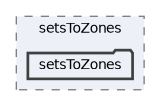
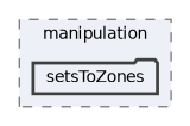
  digraph {
    compound=true
    n1 [color=grey25 fillcolor="#edf0f7" fontname=Helvetica fontsize=10 height=0.2 label=setsToZones shape=folder style="filled,bold" width=0.4]
    subgraph cluster_1 {
      bgcolor="#edf0f7"
      fontname=Helvetica
      fontsize=10
-     label=setsToZones
+     label=manipulation
      pencolor=grey50
      style="filled,dashed"
      n1
    }
  }
